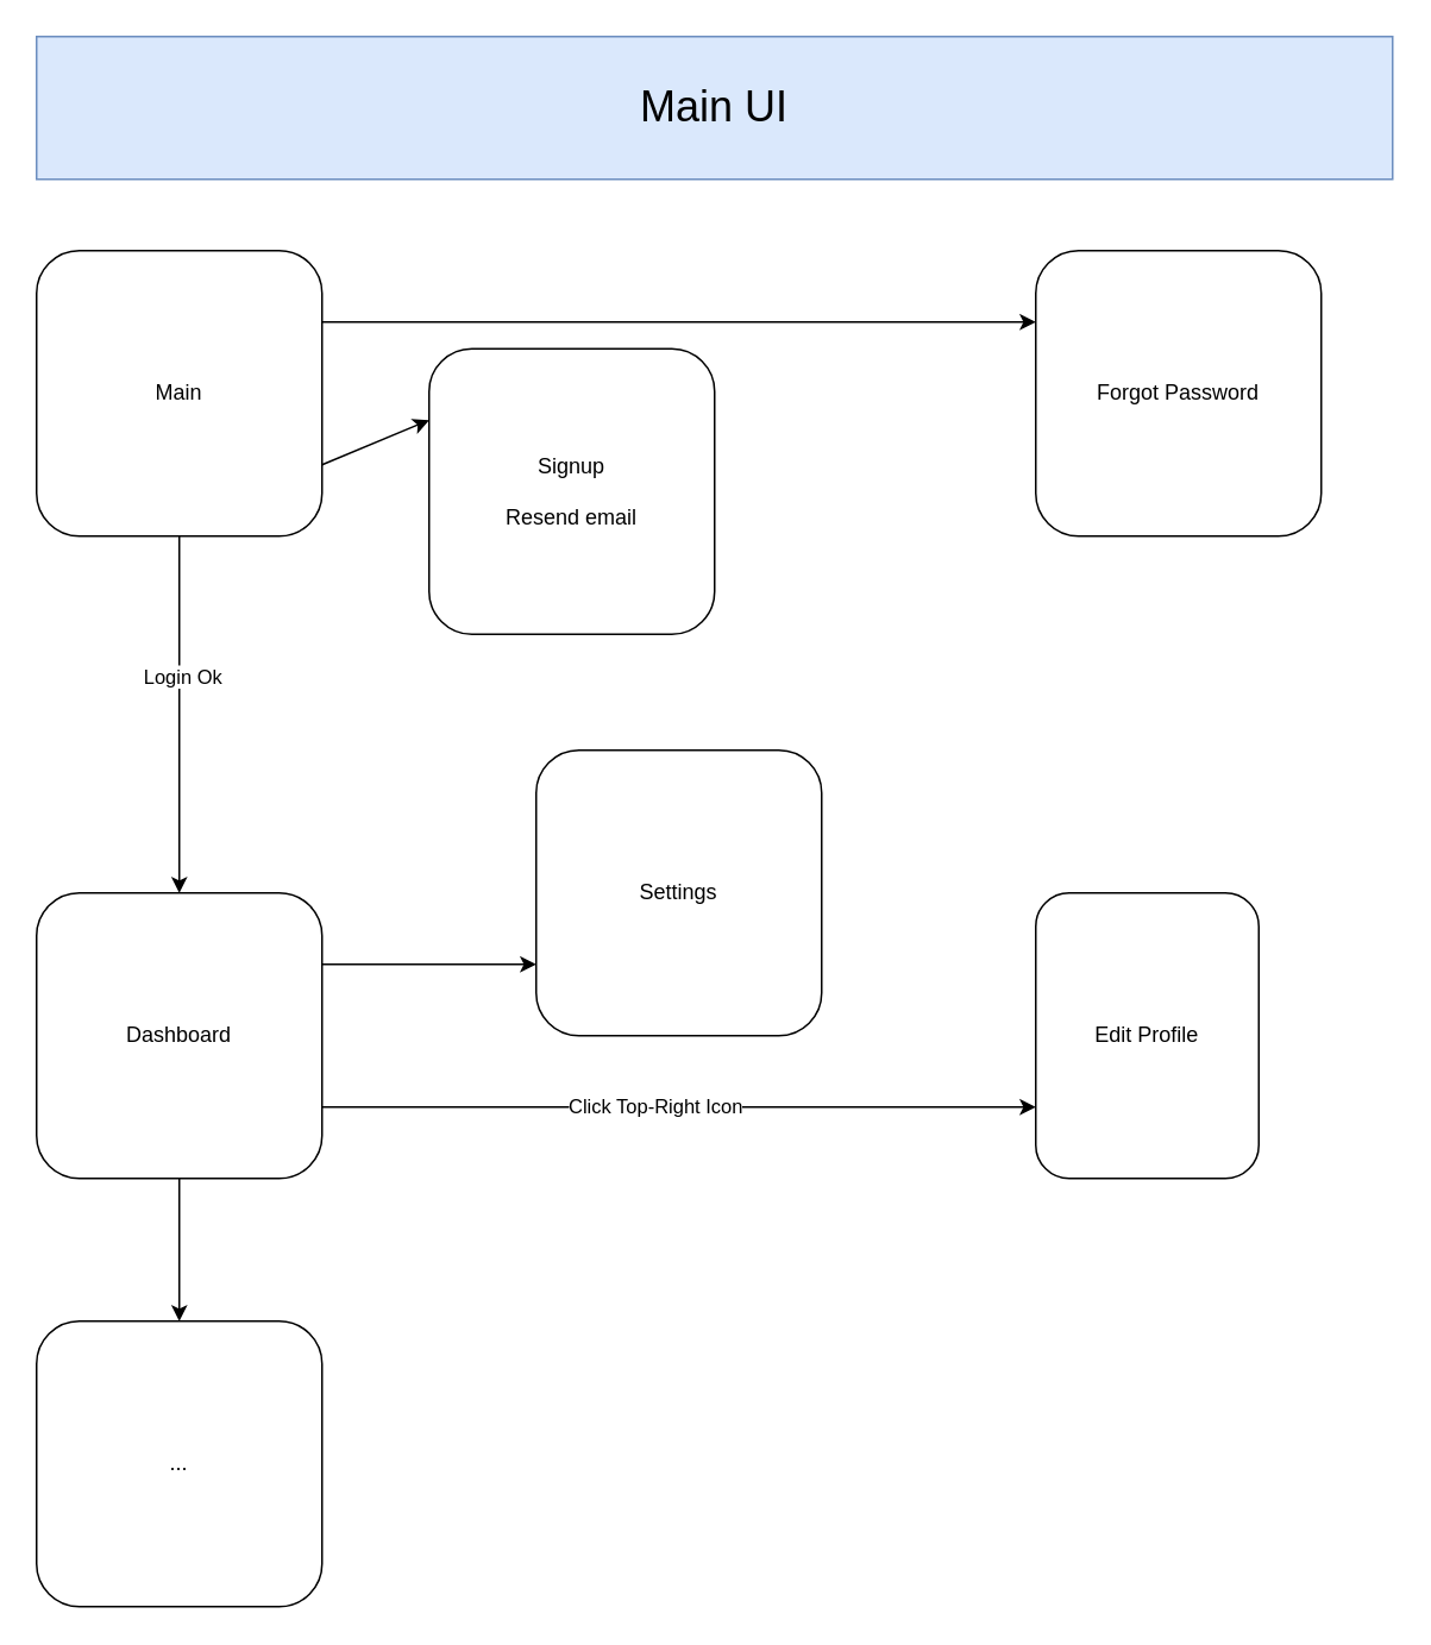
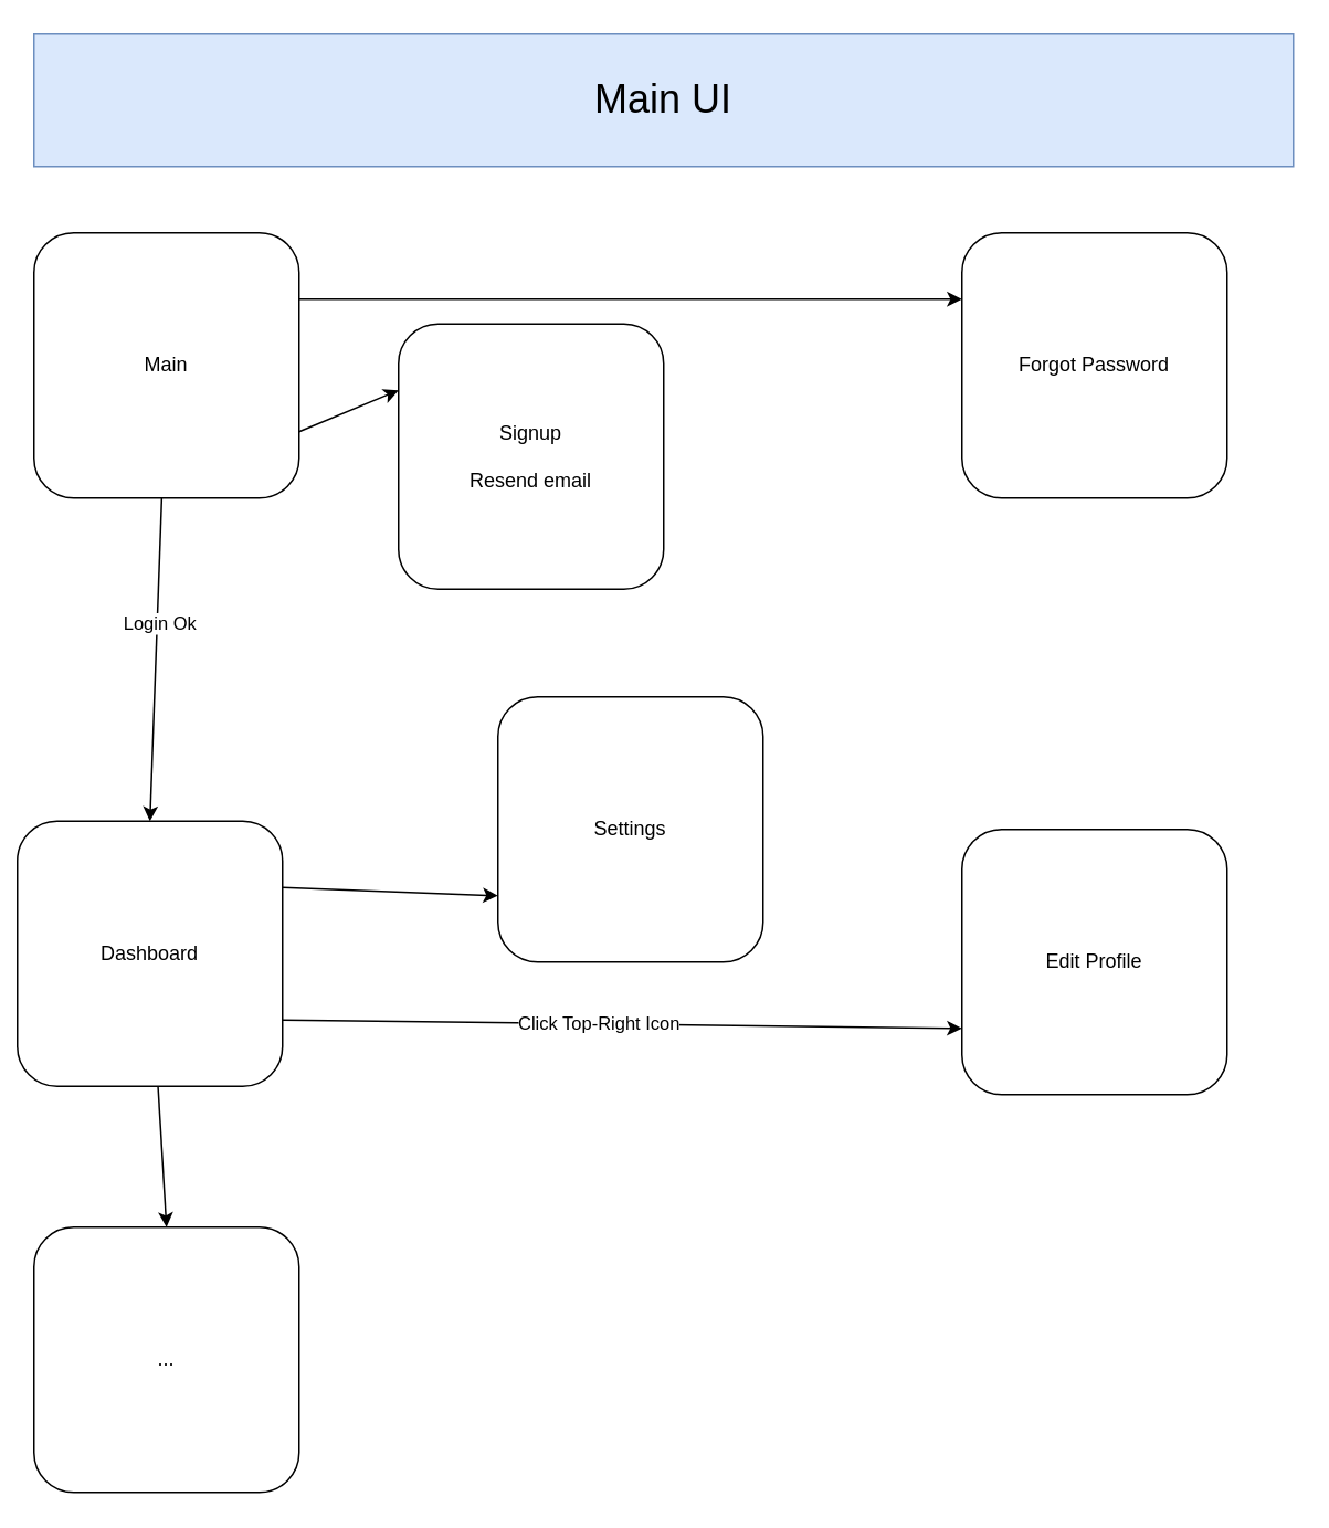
  <mxCell id="0" />
  <mxCell id="1" parent="0" />
  <mxCell id="2" value="" style="endArrow=classic;html=1;entryX=0;entryY=0.25;entryDx=0;entryDy=0;exitX=1;exitY=0.75;exitDx=0;exitDy=0;" parent="1" source="9" target="11" edge="1"><mxGeometry width="50" height="50" relative="1" as="geometry"><mxPoint x="182" y="150" as="sourcePoint" /><mxPoint x="300" y="140" as="targetPoint" /></mxGeometry></mxCell>
  <mxCell id="3" value="" style="endArrow=classic;html=1;exitX=1;exitY=0.25;exitDx=0;exitDy=0;entryX=0;entryY=0.25;entryDx=0;entryDy=0;" parent="1" source="9" target="10" edge="1"><mxGeometry width="50" height="50" relative="1" as="geometry"><mxPoint x="180" y="60" as="sourcePoint" /><mxPoint x="580" y="60" as="targetPoint" /></mxGeometry></mxCell>
  <mxCell id="4" value="" style="endArrow=classic;html=1;entryX=0.5;entryY=0;entryDx=0;entryDy=0;" parent="1" source="9" target="12" edge="1"><mxGeometry width="50" height="50" relative="1" as="geometry"><mxPoint x="100" y="180" as="sourcePoint" /><mxPoint x="100" y="380" as="targetPoint" /></mxGeometry></mxCell>
  <mxCell id="5" value="Login Ok" style="edgeLabel;html=1;align=center;verticalAlign=middle;resizable=0;points=[];" parent="4" vertex="1" connectable="0"><mxGeometry x="-0.217" y="1" relative="1" as="geometry"><mxPoint as="offset" /></mxGeometry></mxCell>
  <mxCell id="6" value="" style="endArrow=classic;html=1;exitX=1;exitY=0.25;exitDx=0;exitDy=0;entryX=0;entryY=0.75;entryDx=0;entryDy=0;" parent="1" source="12" target="13" edge="1"><mxGeometry width="50" height="50" relative="1" as="geometry"><mxPoint x="180" y="420" as="sourcePoint" /><mxPoint x="300" y="420" as="targetPoint" /></mxGeometry></mxCell>
  <mxCell id="7" value="" style="endArrow=classic;html=1;exitX=1;exitY=0.75;exitDx=0;exitDy=0;entryX=0;entryY=0.75;entryDx=0;entryDy=0;" parent="1" source="12" target="14" edge="1"><mxGeometry width="50" height="50" relative="1" as="geometry"><mxPoint x="180" y="500" as="sourcePoint" /><mxPoint x="580" y="500" as="targetPoint" /></mxGeometry></mxCell>
  <mxCell id="8" value="Click Top-Right Icon" style="edgeLabel;html=1;align=center;verticalAlign=middle;resizable=0;points=[];" parent="7" vertex="1" connectable="0"><mxGeometry x="-0.07" y="1" relative="1" as="geometry"><mxPoint as="offset" /></mxGeometry></mxCell>
  <mxCell id="9" value="Main" style="rounded=1;whiteSpace=wrap;html=1;" parent="1" vertex="1"><mxGeometry x="20" y="140" width="160" height="160" as="geometry" /></mxCell>
  <mxCell id="10" value="Forgot Password" style="rounded=1;whiteSpace=wrap;html=1;" parent="1" vertex="1"><mxGeometry x="580" y="140" width="160" height="160" as="geometry" /></mxCell>
  <mxCell id="11" value="Signup&lt;br&gt;&lt;br&gt;Resend email" style="rounded=1;whiteSpace=wrap;html=1;" parent="1" vertex="1"><mxGeometry x="240" y="195" width="160" height="160" as="geometry" /></mxCell>
- <mxCell id="12" value="Dashboard" style="rounded=1;whiteSpace=wrap;html=1;" parent="1" vertex="1"><mxGeometry x="20" y="500" width="160" height="160" as="geometry" /></mxCell>
+ <mxCell id="12" value="Dashboard" style="rounded=1;whiteSpace=wrap;html=1;" parent="1" vertex="1"><mxGeometry x="10" y="495" width="160" height="160" as="geometry" /></mxCell>
  <mxCell id="13" value="Settings" style="rounded=1;whiteSpace=wrap;html=1;" parent="1" vertex="1"><mxGeometry x="300" y="420" width="160" height="160" as="geometry" /></mxCell>
- <mxCell id="14" value="Edit Profile" style="rounded=1;whiteSpace=wrap;html=1;" parent="1" vertex="1"><mxGeometry x="580" y="500" width="125" height="160" as="geometry" /></mxCell>
+ <mxCell id="14" value="Edit Profile" style="rounded=1;whiteSpace=wrap;html=1;" parent="1" vertex="1"><mxGeometry x="580" y="500" width="160" height="160" as="geometry" /></mxCell>
  <mxCell id="15" value="Main UI" style="text;html=1;strokeColor=#6c8ebf;fillColor=#dae8fc;align=center;verticalAlign=middle;whiteSpace=wrap;rounded=0;fontSize=24;" parent="1" vertex="1"><mxGeometry x="20" y="20" width="760" height="80" as="geometry" /></mxCell>
  <mxCell id="16" value="" style="endArrow=classic;html=1;fontSize=24;entryX=0.5;entryY=0;entryDx=0;entryDy=0;" parent="1" source="12" target="17" edge="1"><mxGeometry width="50" height="50" relative="1" as="geometry"><mxPoint x="380" y="700" as="sourcePoint" /><mxPoint x="100" y="740" as="targetPoint" /></mxGeometry></mxCell>
  <mxCell id="17" value="..." style="rounded=1;whiteSpace=wrap;html=1;" parent="1" vertex="1"><mxGeometry x="20" y="740" width="160" height="160" as="geometry" /></mxCell>
